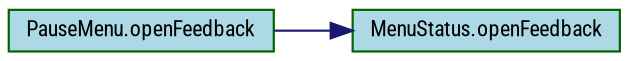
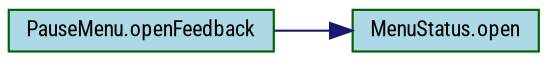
  digraph {
    rankdir=LR
    fontname="Roboto Condensed"
    node [color=darkgreen fillcolor=lightblue fontname="Roboto Condensed" fontsize=10 shape=record style=filled]
    n1 [fontcolor=black height=0.2 label="PauseMenu.openFeedback" width=0.4]
-   n2 [height=0.2 label="MenuStatus.openFeedback" width=0.4]
+   n2 [height=0.2 label="MenuStatus.open" width=0.4]
    n1 -> n2 [color=midnightblue fontname="Roboto Condensed" fontsize=10 labelfontname=Helvetica labelfontsize=10 style=solid]
  }
